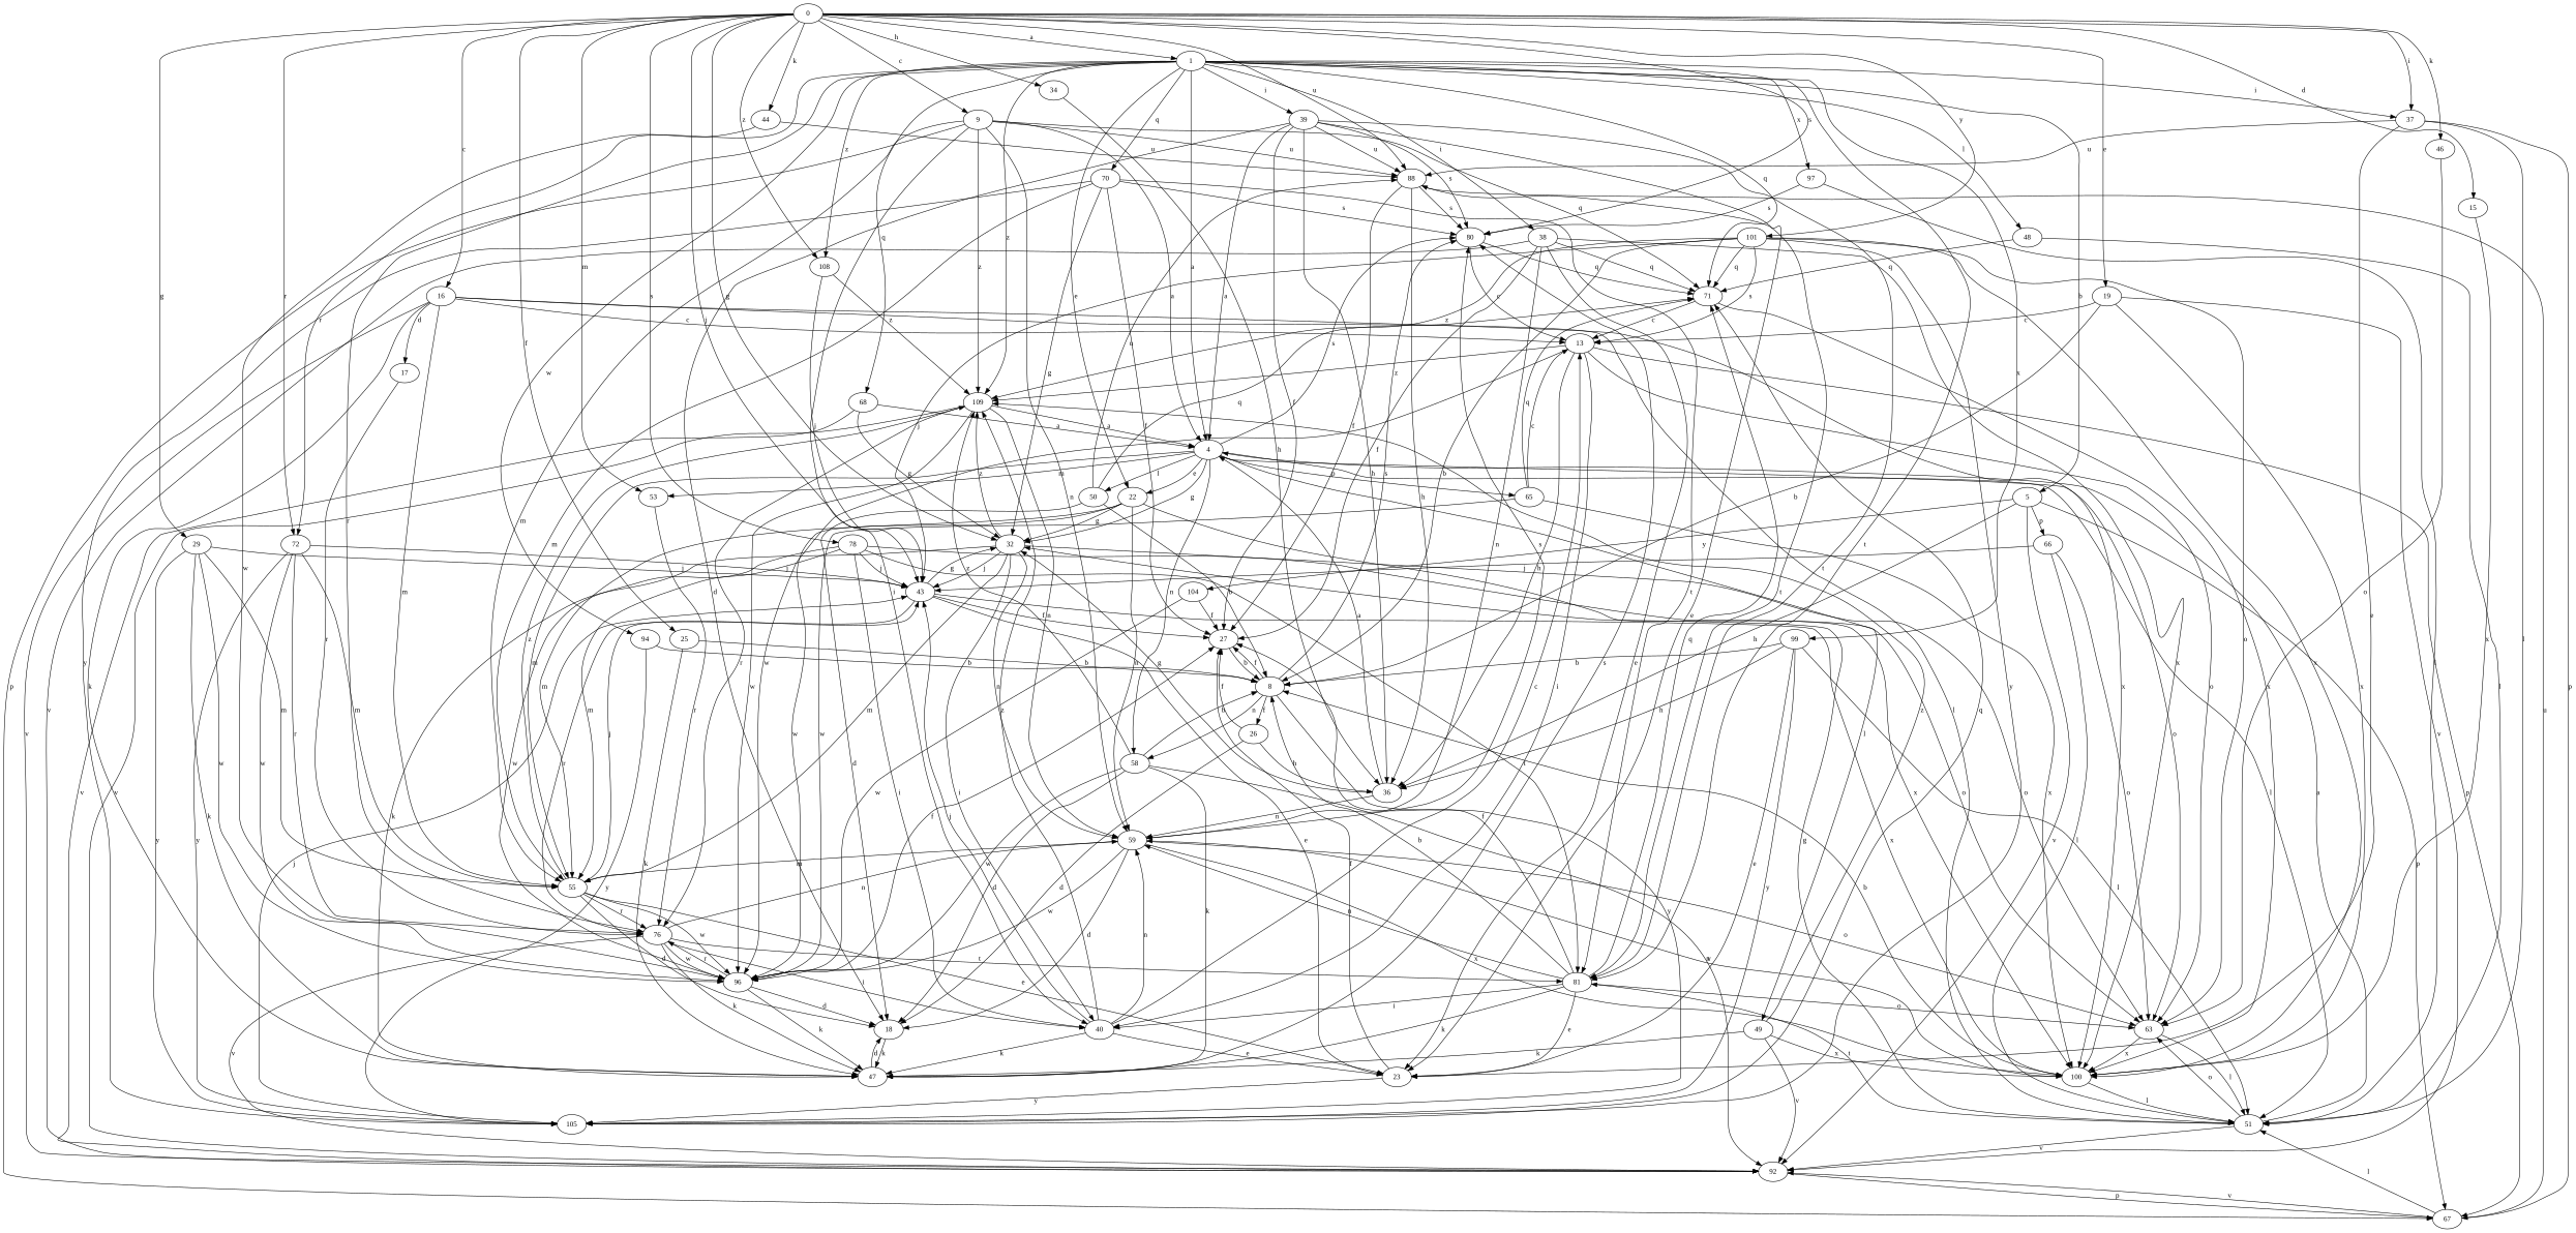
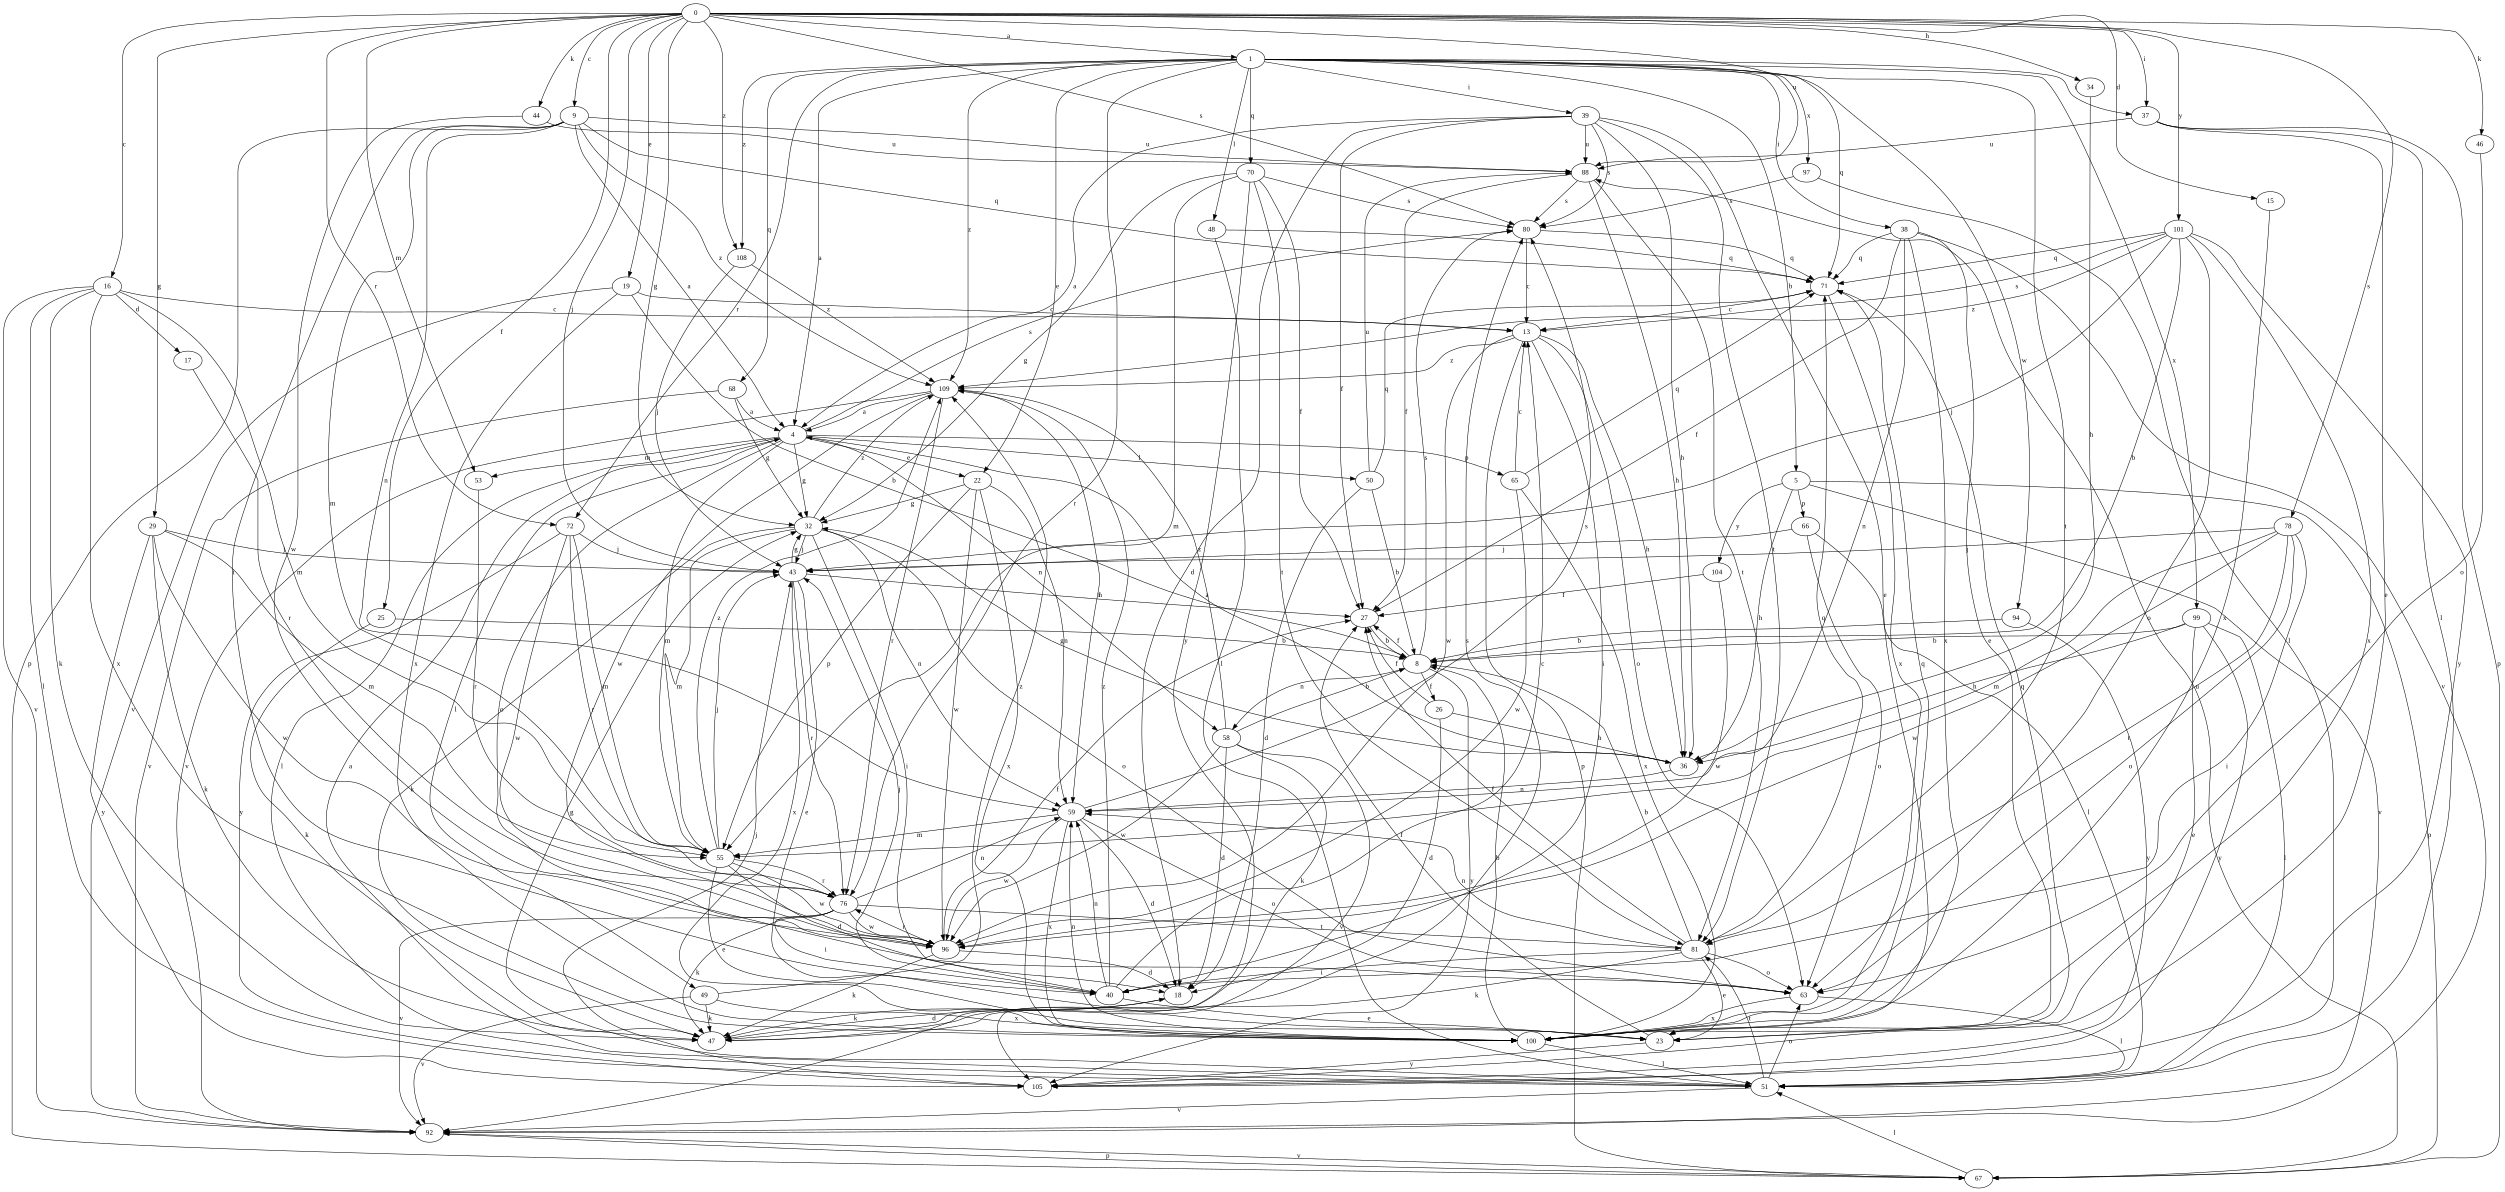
  strict digraph {
    fontname="Liberation Serif"
    node [fontname="Liberation Serif"]
    edge [fontname="Liberation Serif"]
    0
    1
    9
    n4 [label=16]
    15
    19
    25
    29
    32
    34
    37
    43
    44
    46
    53
    72
    78
    80
    88
    101
    108
    4
    5
    22
    38
    39
    48
    68
    70
    71
    76
    n32 [label=81]
    94
    97
    99
    109
    55
    67
    40
    59
    51
    92
    13
    17
    47
    100
    8
    105
    96
    63
    36
    23
    27
    49
    50
    58
    65
    66
    104
    18
    26
    0 -> 1 [label=a]
    0 -> 9 [label=c]
    0 -> n4 [label=c]
    0 -> 15 [label=d]
    0 -> 19 [label=e]
    0 -> 25 [label=f]
    0 -> 29 [label=g]
    0 -> 32 [label=g]
    0 -> 34 [label=h]
    0 -> 37 [label=i]
    0 -> 43 [label=j]
    0 -> 44 [label=k]
    0 -> 46 [label=k]
    0 -> 53 [label=m]
    0 -> 72 [label=r]
    0 -> 78 [label=s]
    0 -> 80 [label=s]
    0 -> 88 [label=u]
    0 -> 101 [label=y]
    0 -> 108 [label=z]
    1 -> 37 [label=i]
    1 -> 72 [label=r]
    1 -> 108 [label=z]
    1 -> 4 [label=a]
    1 -> 5 [label=b]
    1 -> 22 [label=e]
    1 -> 38 [label=i]
    1 -> 39 [label=i]
    1 -> 48 [label=l]
    1 -> 68 [label=q]
    1 -> 70 [label=q]
    1 -> 71 [label=q]
    1 -> 76 [label=r]
    1 -> n32 [label=t]
    1 -> 94 [label=w]
    1 -> 97 [label=x]
    1 -> 99 [label=x]
    1 -> 109 [label=z]
    9 -> 88 [label=u]
    9 -> 4 [label=a]
    9 -> 71 [label=q]
    9 -> 109 [label=z]
    9 -> 55 [label=m]
    9 -> 67 [label=p]
    9 -> 40 [label=i]
    9 -> 59 [label=n]
    n4 -> 55 [label=m]
    n4 -> 51 [label=l]
    n4 -> 92 [label=v]
    n4 -> 13 [label=c]
    n4 -> 17 [label=d]
    n4 -> 47 [label=k]
    n4 -> 100 [label=x]
    15 -> 100 [label=x]
    19 -> 92 [label=v]
    19 -> 13 [label=c]
    19 -> 100 [label=x]
    19 -> 8 [label=b]
    25 -> 47 [label=k]
    25 -> 8 [label=b]
    29 -> 43 [label=j]
    29 -> 55 [label=m]
    29 -> 47 [label=k]
    29 -> 105 [label=y]
    29 -> 96 [label=w]
    32 -> 43 [label=j]
    32 -> 109 [label=z]
    32 -> 55 [label=m]
    32 -> 40 [label=i]
    32 -> 59 [label=n]
    32 -> 47 [label=k]
    32 -> 63 [label=o]
    34 -> 36 [label=h]
    37 -> 88 [label=u]
    37 -> 67 [label=p]
    37 -> 51 [label=l]
    37 -> 23 [label=e]
    43 -> 32 [label=g]
    43 -> 76 [label=r]
    43 -> 100 [label=x]
    43 -> 23 [label=e]
    43 -> 27 [label=f]
    44 -> 88 [label=u]
    44 -> 96 [label=w]
    46 -> 63 [label=o]
    53 -> 76 [label=r]
    72 -> 43 [label=j]
    72 -> 76 [label=r]
    72 -> 55 [label=m]
    72 -> 105 [label=y]
    72 -> 96 [label=w]
    78 -> 43 [label=j]
    78 -> n32 [label=t]
    78 -> 55 [label=m]
    78 -> 40 [label=i]
    78 -> 96 [label=w]
    78 -> 63 [label=o]
    80 -> 71 [label=q]
    80 -> 13 [label=c]
    88 -> 80 [label=s]
    88 -> n32 [label=t]
    88 -> 36 [label=h]
    88 -> 27 [label=f]
    101 -> 43 [label=j]
    101 -> 71 [label=q]
    101 -> 109 [label=z]
    101 -> 13 [label=s]
    101 -> 100 [label=x]
    101 -> 8 [label=b]
    101 -> 105 [label=y]
    101 -> 63 [label=o]
    108 -> 43 [label=j]
    108 -> 109 [label=z]
    4 -> 32 [label=g]
    4 -> 53 [label=m]
    4 -> 80 [label=s]
    4 -> 22 [label=e]
    4 -> 55 [label=m]
    4 -> 51 [label=l]
    4 -> 63 [label=o]
    4 -> 49 [label=l]
    4 -> 50 [label=l]
    4 -> 58 [label=n]
    4 -> 65 [label=p]
    5 -> 67 [label=p]
    5 -> 92 [label=v]
    5 -> 36 [label=h]
    5 -> 66 [label=p]
    5 -> 104 [label=y]
    22 -> 32 [label=g]
-   22 -> 55 [label=m]
+   22 -> 55 [label=p]
    22 -> 59 [label=n]
    22 -> 100 [label=x]
    22 -> 96 [label=w]
    38 -> 71 [label=q]
    38 -> 59 [label=n]
    38 -> 92 [label=v]
    38 -> 100 [label=x]
    38 -> 23 [label=e]
    38 -> 27 [label=f]
    39 -> 80 [label=s]
    39 -> 88 [label=u]
    39 -> 4 [label=a]
    39 -> n32 [label=t]
    39 -> 36 [label=h]
    39 -> 23 [label=e]
    39 -> 27 [label=f]
    39 -> 18 [label=d]
    48 -> 71 [label=q]
    48 -> 51 [label=l]
    68 -> 32 [label=g]
    68 -> 4 [label=a]
    68 -> 92 [label=v]
    70 -> 32 [label=g]
    70 -> 80 [label=s]
    70 -> n32 [label=t]
    70 -> 55 [label=m]
    70 -> 105 [label=y]
    70 -> 27 [label=f]
    71 -> 13 [label=c]
    71 -> 100 [label=x]
    76 -> n32 [label=t]
    76 -> 40 [label=i]
    76 -> 59 [label=n]
    76 -> 92 [label=v]
    76 -> 47 [label=k]
    76 -> 96 [label=w]
    n32 -> 71 [label=q]
    n32 -> 40 [label=i]
    n32 -> 59 [label=n]
    n32 -> 47 [label=k]
    n32 -> 8 [label=b]
    n32 -> 63 [label=o]
    n32 -> 23 [label=e]
    n32 -> 27 [label=f]
    94 -> 8 [label=b]
    94 -> 105 [label=y]
    97 -> 80 [label=s]
    97 -> 51 [label=l]
    99 -> 51 [label=l]
    99 -> 8 [label=b]
    99 -> 105 [label=y]
    99 -> 36 [label=h]
    99 -> 23 [label=e]
    109 -> 4 [label=a]
    109 -> 76 [label=r]
    109 -> 59 [label=n]
    109 -> 92 [label=v]
    109 -> 96 [label=w]
    55 -> 43 [label=j]
    55 -> 76 [label=r]
    55 -> 109 [label=z]
    55 -> 96 [label=w]
    55 -> 23 [label=e]
    55 -> 18 [label=d]
    67 -> 88 [label=u]
    67 -> 51 [label=l]
    67 -> 92 [label=v]
    40 -> 43 [label=j]
    40 -> 109 [label=z]
    40 -> 59 [label=n]
    40 -> 13 [label=c]
-   40 -> 47 [label=k]
    40 -> 23 [label=e]
    59 -> 80 [label=s]
    59 -> 55 [label=m]
    59 -> 100 [label=x]
    59 -> 96 [label=w]
    59 -> 63 [label=o]
    59 -> 18 [label=d]
    51 -> 32 [label=g]
    51 -> 4 [label=a]
    51 -> n32 [label=t]
    51 -> 92 [label=v]
    51 -> 63 [label=o]
    92 -> 67 [label=p]
    13 -> 109 [label=z]
    13 -> 67 [label=p]
    13 -> 40 [label=i]
    13 -> 96 [label=w]
    13 -> 63 [label=o]
    13 -> 36 [label=h]
    17 -> 76 [label=r]
    47 -> 80 [label=s]
    47 -> 18 [label=d]
+   100 -> 71 [label=q]
    100 -> 59 [label=n]
    100 -> 51 [label=l]
    100 -> 8 [label=b]
    8 -> 80 [label=s]
    8 -> 105 [label=y]
    8 -> 27 [label=f]
    8 -> 58 [label=n]
    8 -> 26 [label=f]
    105 -> 43 [label=j]
    105 -> 71 [label=q]
    96 -> 76 [label=r]
    96 -> 47 [label=k]
    96 -> 27 [label=f]
    96 -> 18 [label=d]
    63 -> 51 [label=l]
    63 -> 100 [label=x]
    36 -> 32 [label=g]
    36 -> 4 [label=a]
    36 -> 59 [label=n]
    23 -> 105 [label=y]
    23 -> 27 [label=f]
    27 -> 8 [label=b]
    49 -> 109 [label=z]
    49 -> 92 [label=v]
    49 -> 47 [label=k]
    49 -> 100 [label=x]
    50 -> 88 [label=u]
    50 -> 71 [label=q]
    50 -> 8 [label=b]
    50 -> 18 [label=d]
    58 -> 109 [label=z]
    58 -> 92 [label=v]
    58 -> 47 [label=k]
    58 -> 8 [label=b]
    58 -> 96 [label=w]
    58 -> 18 [label=d]
    65 -> 71 [label=q]
    65 -> 13 [label=c]
    65 -> 100 [label=x]
    65 -> 96 [label=w]
    66 -> 43 [label=j]
    66 -> 51 [label=l]
    66 -> 63 [label=o]
    104 -> 96 [label=w]
    104 -> 27 [label=f]
    18 -> 47 [label=k]
    26 -> 36 [label=h]
    26 -> 27 [label=f]
    26 -> 18 [label=d]
  }
